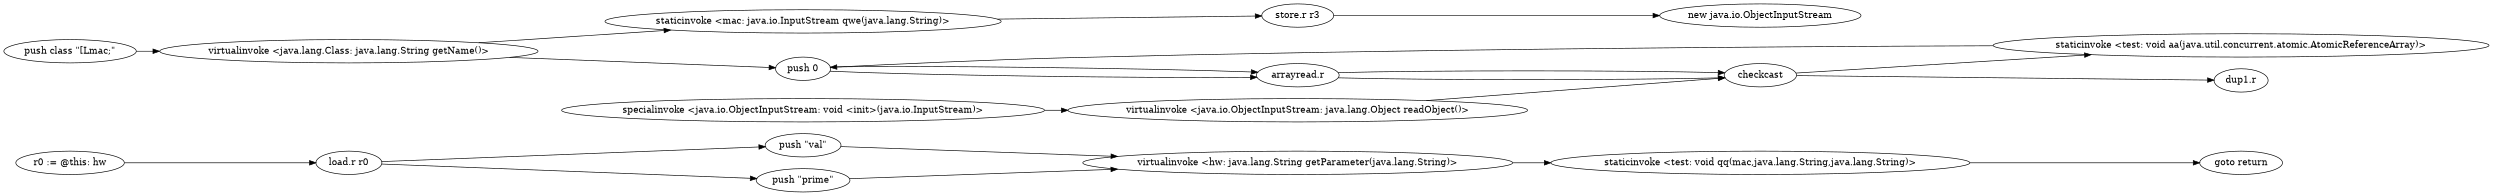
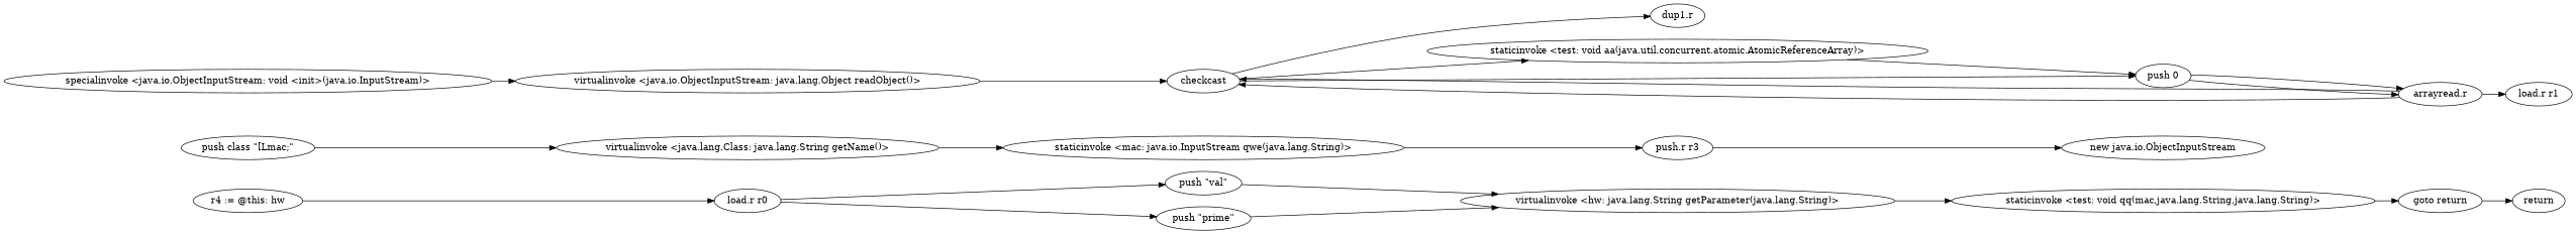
  digraph {
    rankdir=LR
-   "r0 := @this: hw"
+   "r0 := @this: hw" [label="r4 := @this: hw"]
    "load.r r0"
    "push \"val\""
    "push \"prime\""
    "virtualinvoke <hw: java.lang.String getParameter(java.lang.String)>"
    "staticinvoke <test: void qq(mac,java.lang.String,java.lang.String)>"
    "goto return"
    "push class \"[Lmac;\""
    "virtualinvoke <java.lang.Class: java.lang.String getName()>"
    "staticinvoke <mac: java.io.InputStream qwe(java.lang.String)>"
-   "store.r r3"
+   "store.r r3" [label="push.r r3"]
    "new java.io.ObjectInputStream"
    "specialinvoke <java.io.ObjectInputStream: void <init>(java.io.InputStream)>"
    "virtualinvoke <java.io.ObjectInputStream: java.lang.Object readObject()>"
    checkcast
    "dup1.r"
    "staticinvoke <test: void aa(java.util.concurrent.atomic.AtomicReferenceArray)>"
    "push 0"
    "arrayread.r"
+   "load.r r1"
+   return
    "r0 := @this: hw" -> "load.r r0"
    "load.r r0" -> "push \"val\""
    "load.r r0" -> "push \"prime\""
    "push \"val\"" -> "virtualinvoke <hw: java.lang.String getParameter(java.lang.String)>"
    "push \"prime\"" -> "virtualinvoke <hw: java.lang.String getParameter(java.lang.String)>"
    "virtualinvoke <hw: java.lang.String getParameter(java.lang.String)>" -> "staticinvoke <test: void qq(mac,java.lang.String,java.lang.String)>"
    "staticinvoke <test: void qq(mac,java.lang.String,java.lang.String)>" -> "goto return"
+   "goto return" -> return
    "push class \"[Lmac;\"" -> "virtualinvoke <java.lang.Class: java.lang.String getName()>"
    "virtualinvoke <java.lang.Class: java.lang.String getName()>" -> "staticinvoke <mac: java.io.InputStream qwe(java.lang.String)>"
    "staticinvoke <mac: java.io.InputStream qwe(java.lang.String)>" -> "store.r r3"
    "store.r r3" -> "new java.io.ObjectInputStream"
    "specialinvoke <java.io.ObjectInputStream: void <init>(java.io.InputStream)>" -> "virtualinvoke <java.io.ObjectInputStream: java.lang.Object readObject()>"
    "virtualinvoke <java.io.ObjectInputStream: java.lang.Object readObject()>" -> checkcast
    checkcast -> "dup1.r"
    checkcast -> "staticinvoke <test: void aa(java.util.concurrent.atomic.AtomicReferenceArray)>"
-   "virtualinvoke <java.lang.Class: java.lang.String getName()>" -> "push 0"
+   checkcast -> "push 0"
    "staticinvoke <test: void aa(java.util.concurrent.atomic.AtomicReferenceArray)>" -> "push 0"
    "push 0" -> "arrayread.r"
    "push 0" -> "arrayread.r"
    "arrayread.r" -> checkcast
    "arrayread.r" -> checkcast
+   "arrayread.r" -> "load.r r1"
  }
